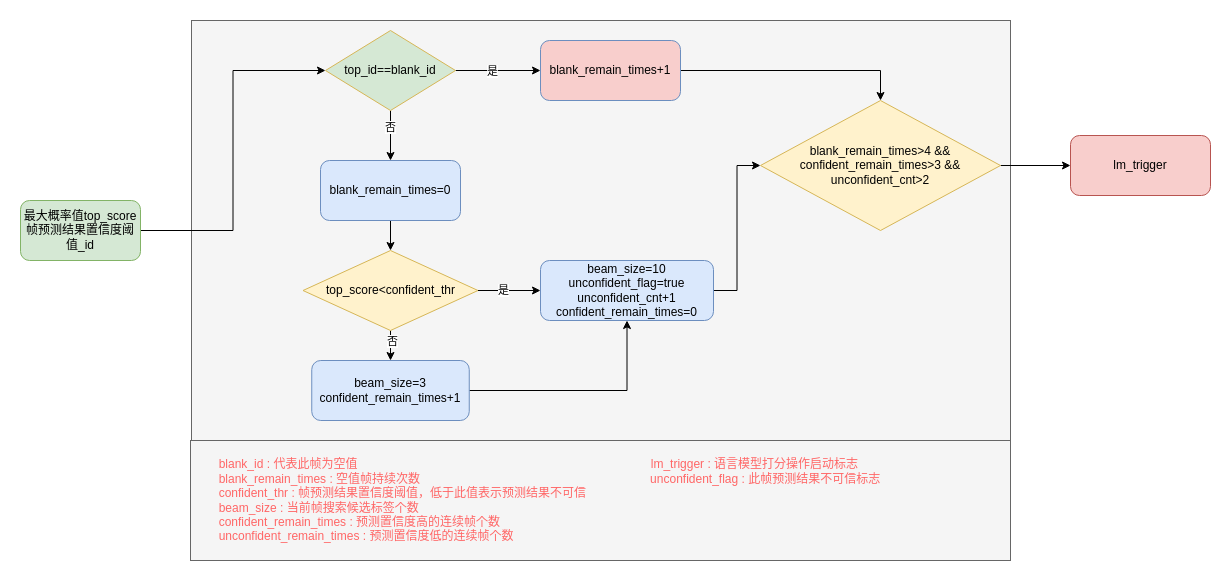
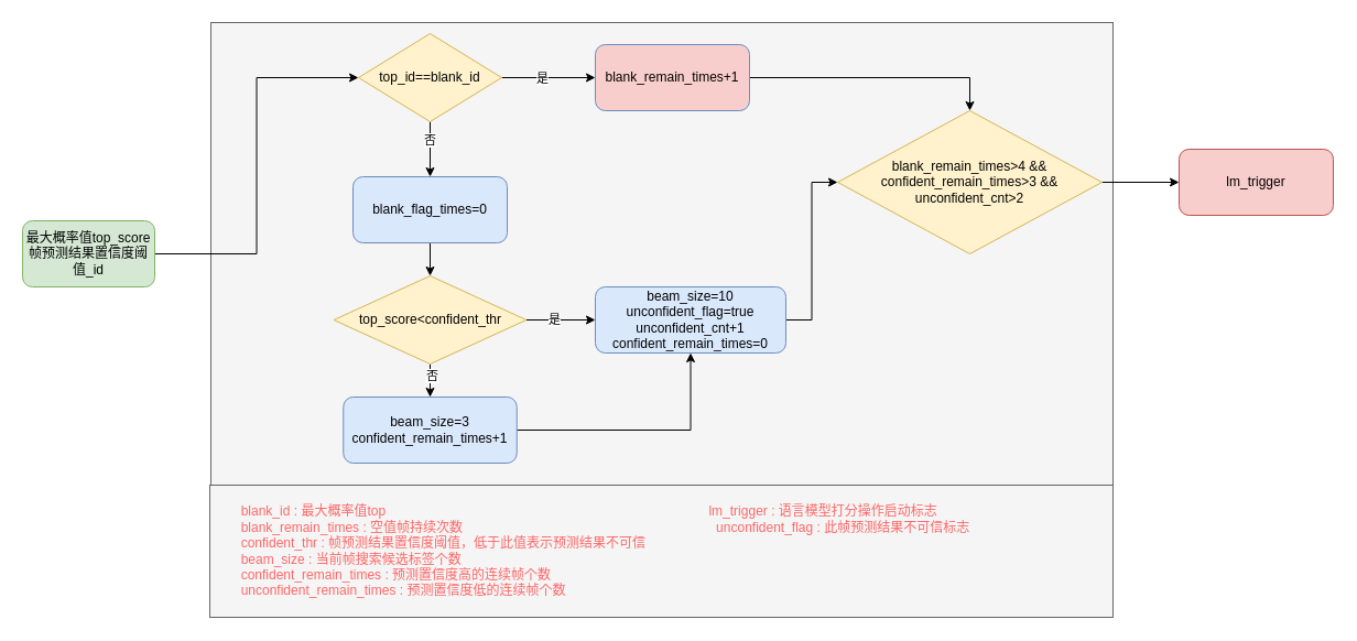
  <mxCell id="0" />
  <mxCell id="1" parent="0" />
  <mxCell id="2" value="" style="rounded=0;whiteSpace=wrap;html=1;fillColor=#f5f5f5;fontColor=#333333;strokeColor=#666666;" vertex="1" parent="1"><mxGeometry x="191" width="819" height="420" as="geometry" y="20" /></mxCell>
  <mxCell id="3" style="edgeStyle=orthogonalEdgeStyle;rounded=0;orthogonalLoop=1;jettySize=auto;html=1;exitX=1;exitY=0.5;exitDx=0;exitDy=0;entryX=0;entryY=0.5;entryDx=0;entryDy=0;" edge="1" parent="1" source="4" target="9"><mxGeometry relative="1" as="geometry" /></mxCell>
  <mxCell id="4" value="&lt;div&gt;最大概率值top_score&lt;/div&gt;&lt;div&gt;帧预测结果置信度阈值_id&lt;/div&gt;" style="rounded=1;whiteSpace=wrap;html=1;fillColor=#d5e8d4;strokeColor=#82b366;" vertex="1" parent="1"><mxGeometry x="20" y="200" width="120" height="60" as="geometry" /></mxCell>
  <mxCell id="5" style="edgeStyle=orthogonalEdgeStyle;rounded=0;orthogonalLoop=1;jettySize=auto;html=1;exitX=0.5;exitY=1;exitDx=0;exitDy=0;entryX=0.5;entryY=0;entryDx=0;entryDy=0;" edge="1" parent="1" source="9" target="11"><mxGeometry relative="1" as="geometry" /></mxCell>
  <mxCell id="6" value="否" style="edgeLabel;html=1;align=center;verticalAlign=middle;resizable=0;points=[];" vertex="1" connectable="0" parent="5"><mxGeometry x="-0.35" y="-1" relative="1" as="geometry"><mxPoint as="offset" /></mxGeometry></mxCell>
  <mxCell id="7" style="edgeStyle=orthogonalEdgeStyle;rounded=0;orthogonalLoop=1;jettySize=auto;html=1;" edge="1" parent="1" source="9" target="13"><mxGeometry relative="1" as="geometry" /></mxCell>
  <mxCell id="8" value="是" style="edgeLabel;html=1;align=center;verticalAlign=middle;resizable=0;points=[];" vertex="1" connectable="0" parent="7"><mxGeometry x="-0.147" relative="1" as="geometry"><mxPoint as="offset" /></mxGeometry></mxCell>
- <mxCell id="9" value="top_id==blank_id" style="rhombus;whiteSpace=wrap;html=1;fillColor=#d5e8d4;strokeColor=#d6b656;" vertex="1" parent="1"><mxGeometry x="325" y="30" width="130" height="80" as="geometry" /></mxCell>
+ <mxCell id="9" value="top_id==blank_id" style="rhombus;whiteSpace=wrap;html=1;fillColor=#fff2cc;strokeColor=#d6b656;" vertex="1" parent="1"><mxGeometry x="325" y="30" width="130" height="80" as="geometry" /></mxCell>
  <mxCell id="10" style="edgeStyle=orthogonalEdgeStyle;rounded=0;orthogonalLoop=1;jettySize=auto;html=1;exitX=0.5;exitY=1;exitDx=0;exitDy=0;entryX=0.5;entryY=0;entryDx=0;entryDy=0;" edge="1" parent="1" source="11" target="18"><mxGeometry relative="1" as="geometry" /></mxCell>
- <mxCell id="11" value="blank_remain_times=0" style="rounded=1;whiteSpace=wrap;html=1;fillColor=#dae8fc;strokeColor=#6c8ebf;" vertex="1" parent="1"><mxGeometry x="320" y="160" width="140" height="60" as="geometry" /></mxCell>
+ <mxCell id="11" value="blank_flag_times=0" style="rounded=1;whiteSpace=wrap;html=1;fillColor=#dae8fc;strokeColor=#6c8ebf;" vertex="1" parent="1"><mxGeometry x="320" y="160" width="140" height="60" as="geometry" /></mxCell>
  <mxCell id="12" style="edgeStyle=orthogonalEdgeStyle;rounded=0;orthogonalLoop=1;jettySize=auto;html=1;exitX=1;exitY=0.5;exitDx=0;exitDy=0;entryX=0.5;entryY=0;entryDx=0;entryDy=0;" edge="1" parent="1" source="13" target="24"><mxGeometry relative="1" as="geometry" /></mxCell>
  <mxCell id="13" value="blank_remain_times+1" style="rounded=1;whiteSpace=wrap;html=1;fillColor=#f8cecc;strokeColor=#6c8ebf;" vertex="1" parent="1"><mxGeometry x="540" y="40" width="140" height="60" as="geometry" /></mxCell>
  <mxCell id="14" style="edgeStyle=orthogonalEdgeStyle;rounded=0;orthogonalLoop=1;jettySize=auto;html=1;exitX=1;exitY=0.5;exitDx=0;exitDy=0;entryX=0;entryY=0.5;entryDx=0;entryDy=0;" edge="1" parent="1" source="18" target="20"><mxGeometry relative="1" as="geometry"><Array as="points"><mxPoint x="540" y="290" /><mxPoint x="540" y="290" /></Array></mxGeometry></mxCell>
  <mxCell id="15" value="是" style="edgeLabel;html=1;align=center;verticalAlign=middle;resizable=0;points=[];" vertex="1" connectable="0" parent="14"><mxGeometry x="-0.21" y="1" relative="1" as="geometry"><mxPoint as="offset" /></mxGeometry></mxCell>
  <mxCell id="16" style="edgeStyle=orthogonalEdgeStyle;rounded=0;orthogonalLoop=1;jettySize=auto;html=1;exitX=0.5;exitY=1;exitDx=0;exitDy=0;entryX=0.5;entryY=0;entryDx=0;entryDy=0;" edge="1" parent="1" source="18" target="22"><mxGeometry relative="1" as="geometry" /></mxCell>
  <mxCell id="17" value="否" style="edgeLabel;html=1;align=center;verticalAlign=middle;resizable=0;points=[];" vertex="1" connectable="0" parent="16"><mxGeometry x="-0.346" y="1" relative="1" as="geometry"><mxPoint as="offset" /></mxGeometry></mxCell>
  <mxCell id="18" value="top_score&amp;lt;confident_thr" style="rhombus;whiteSpace=wrap;html=1;fillColor=#fff2cc;strokeColor=#d6b656;" vertex="1" parent="1"><mxGeometry x="302.5" y="250" width="175" height="80" as="geometry" /></mxCell>
  <mxCell id="19" style="edgeStyle=orthogonalEdgeStyle;rounded=0;orthogonalLoop=1;jettySize=auto;html=1;entryX=0;entryY=0.5;entryDx=0;entryDy=0;" edge="1" parent="1" source="20" target="24"><mxGeometry relative="1" as="geometry" /></mxCell>
  <mxCell id="20" value="&lt;div&gt;beam_size=10&lt;/div&gt;&lt;div&gt;unconfident_flag=true&lt;/div&gt;&lt;div&gt;unconfident_cnt+1&lt;br&gt;&lt;/div&gt;&lt;div&gt;confident_remain_times=0&lt;/div&gt;" style="rounded=1;whiteSpace=wrap;html=1;fillColor=#dae8fc;strokeColor=#6c8ebf;" vertex="1" parent="1"><mxGeometry x="540" y="260" width="173" height="60" as="geometry" /></mxCell>
  <mxCell id="21" style="edgeStyle=orthogonalEdgeStyle;rounded=0;orthogonalLoop=1;jettySize=auto;html=1;" edge="1" parent="1" source="22" target="20"><mxGeometry relative="1" as="geometry" /></mxCell>
  <mxCell id="22" value="&lt;div&gt;beam_size=3&lt;/div&gt;&lt;div&gt;confident_remain_times+1&lt;/div&gt;" style="rounded=1;whiteSpace=wrap;html=1;fillColor=#dae8fc;strokeColor=#6c8ebf;" vertex="1" parent="1"><mxGeometry x="311.25" y="360" width="157.5" height="60" as="geometry" /></mxCell>
  <mxCell id="23" style="edgeStyle=orthogonalEdgeStyle;rounded=0;orthogonalLoop=1;jettySize=auto;html=1;exitX=1;exitY=0.5;exitDx=0;exitDy=0;" edge="1" parent="1" source="24" target="25"><mxGeometry relative="1" as="geometry" /></mxCell>
  <mxCell id="24" value="&lt;div&gt;blank_remain_times&amp;gt;4 &amp;amp;&amp;amp;&lt;/div&gt;&lt;div&gt;confident_remain_times&amp;gt;3 &amp;amp;&amp;amp;&lt;/div&gt;&lt;div&gt;unconfident_cnt&amp;gt;2&lt;br&gt;&lt;/div&gt;" style="rhombus;whiteSpace=wrap;html=1;fillColor=#fff2cc;strokeColor=#d6b656;" vertex="1" parent="1"><mxGeometry x="760" y="100" width="240" height="130" as="geometry" /></mxCell>
  <mxCell id="25" value="lm_trigger" style="rounded=1;whiteSpace=wrap;html=1;fillColor=#f8cecc;strokeColor=#b85450;" vertex="1" parent="1"><mxGeometry x="1070" y="135" width="140" height="60" as="geometry" /></mxCell>
- <mxCell id="26" value="&lt;div align=&quot;left&quot;&gt;&lt;font color=&quot;#FF6666&quot;&gt;&lt;span style=&quot;white-space: pre;&quot;&gt;&#09;&lt;/span&gt;blank_id : 代表此帧为空值&amp;nbsp;&amp;nbsp;&amp;nbsp;&amp;nbsp;&amp;nbsp;&amp;nbsp;&amp;nbsp;&amp;nbsp;&amp;nbsp;&amp;nbsp;&amp;nbsp;&amp;nbsp;&amp;nbsp;&amp;nbsp;&amp;nbsp;&amp;nbsp;&amp;nbsp;&amp;nbsp;&amp;nbsp;&amp;nbsp;&amp;nbsp;&amp;nbsp;&amp;nbsp;&amp;nbsp;&amp;nbsp;&amp;nbsp;&amp;nbsp;&amp;nbsp;&amp;nbsp;&amp;nbsp;&amp;nbsp;&amp;nbsp;&amp;nbsp;&amp;nbsp;&amp;nbsp;&amp;nbsp;&amp;nbsp;&amp;nbsp;&amp;nbsp;&amp;nbsp;&amp;nbsp;&amp;nbsp;&amp;nbsp;&amp;nbsp;&amp;nbsp;&amp;nbsp;&amp;nbsp;&amp;nbsp;&amp;nbsp;&amp;nbsp;&amp;nbsp;&amp;nbsp;&amp;nbsp;&amp;nbsp;&amp;nbsp;&amp;nbsp;&amp;nbsp;&amp;nbsp;&amp;nbsp;&amp;nbsp;&amp;nbsp;&amp;nbsp;&amp;nbsp;&amp;nbsp;&amp;nbsp;&amp;nbsp;&amp;nbsp;&amp;nbsp;&amp;nbsp;&amp;nbsp;&amp;nbsp;&amp;nbsp;&amp;nbsp;&amp;nbsp;&amp;nbsp;&amp;nbsp;&amp;nbsp;&amp;nbsp;&amp;nbsp;&amp;nbsp;&amp;nbsp;&amp;nbsp;&amp;nbsp;&amp;nbsp;&amp;nbsp;&amp;nbsp;&amp;nbsp; lm_trigger : 语言模型打分操作启动标志&lt;/font&gt;&lt;/div&gt;&lt;div align=&quot;left&quot;&gt;&lt;font color=&quot;#FF6666&quot;&gt;&lt;span style=&quot;white-space: pre;&quot;&gt;&#09;&lt;/span&gt;blank_remain_times : 空值帧持续次数&amp;nbsp;&amp;nbsp;&amp;nbsp;&amp;nbsp;&amp;nbsp;&amp;nbsp;&amp;nbsp;&amp;nbsp;&amp;nbsp;&amp;nbsp;&amp;nbsp;&amp;nbsp;&amp;nbsp;&amp;nbsp;&amp;nbsp;&amp;nbsp;&amp;nbsp;&amp;nbsp;&amp;nbsp;&amp;nbsp;&amp;nbsp;&amp;nbsp;&amp;nbsp;&amp;nbsp;&amp;nbsp;&amp;nbsp;&amp;nbsp;&amp;nbsp;&amp;nbsp;&amp;nbsp;&amp;nbsp;&amp;nbsp;&amp;nbsp;&amp;nbsp;&amp;nbsp;&amp;nbsp;&amp;nbsp;&amp;nbsp;&amp;nbsp;&amp;nbsp;&amp;nbsp;&amp;nbsp;&amp;nbsp;&amp;nbsp;&amp;nbsp;&amp;nbsp;&amp;nbsp;&amp;nbsp;&amp;nbsp;&amp;nbsp;&amp;nbsp;&amp;nbsp;&amp;nbsp;&amp;nbsp;&amp;nbsp;&amp;nbsp;&amp;nbsp;&amp;nbsp;&amp;nbsp;&amp;nbsp;&amp;nbsp;&amp;nbsp;&amp;nbsp;&amp;nbsp;&amp;nbsp;&amp;nbsp;&amp;nbsp;&amp;nbsp; unconfident_flag : 此帧预测结果不可信标志&lt;br&gt;&lt;/font&gt;&lt;/div&gt;&lt;div align=&quot;left&quot;&gt;&lt;font color=&quot;#FF6666&quot;&gt;&lt;span style=&quot;white-space: pre;&quot;&gt;&#09;&lt;/span&gt;confident_thr : 帧预测结果置信度阈值，低于此值表示预测结果不可信&lt;/font&gt;&lt;/div&gt;&lt;div align=&quot;left&quot;&gt;&lt;font color=&quot;#FF6666&quot;&gt;&lt;span style=&quot;white-space: pre;&quot;&gt;&#09;&lt;/span&gt;beam_size : 当前帧搜索候选标签个数&lt;/font&gt;&lt;/div&gt;&lt;div align=&quot;left&quot;&gt;&lt;font color=&quot;#FF6666&quot;&gt;&lt;span style=&quot;white-space: pre;&quot;&gt;&#09;&lt;/span&gt;confident_remain_times : 预测置信度高的连续帧个数&lt;/font&gt;&lt;/div&gt;&lt;div align=&quot;left&quot;&gt;&lt;font color=&quot;#FF6666&quot;&gt;&lt;span style=&quot;white-space: pre;&quot;&gt;&#09;&lt;/span&gt;unconfident_remain_times : 预测置信度低的连续帧个数&lt;br&gt;&lt;/font&gt; &lt;/div&gt;" style="text;html=1;strokeColor=#666666;fillColor=#f5f5f5;align=left;verticalAlign=middle;whiteSpace=wrap;rounded=0;fontColor=#333333;" vertex="1" parent="1"><mxGeometry x="190" y="440" width="820" height="120" as="geometry" /></mxCell>
+ <mxCell id="26" value="&lt;div align=&quot;left&quot;&gt;&lt;font color=&quot;#FF6666&quot;&gt;&lt;span style=&quot;white-space: pre;&quot;&gt;&#09;&lt;/span&gt;blank_id : 最大概率值top&amp;nbsp;&amp;nbsp;&amp;nbsp;&amp;nbsp;&amp;nbsp;&amp;nbsp;&amp;nbsp;&amp;nbsp;&amp;nbsp;&amp;nbsp;&amp;nbsp;&amp;nbsp;&amp;nbsp;&amp;nbsp;&amp;nbsp;&amp;nbsp;&amp;nbsp;&amp;nbsp;&amp;nbsp;&amp;nbsp;&amp;nbsp;&amp;nbsp;&amp;nbsp;&amp;nbsp;&amp;nbsp;&amp;nbsp;&amp;nbsp;&amp;nbsp;&amp;nbsp;&amp;nbsp;&amp;nbsp;&amp;nbsp;&amp;nbsp;&amp;nbsp;&amp;nbsp;&amp;nbsp;&amp;nbsp;&amp;nbsp;&amp;nbsp;&amp;nbsp;&amp;nbsp;&amp;nbsp;&amp;nbsp;&amp;nbsp;&amp;nbsp;&amp;nbsp;&amp;nbsp;&amp;nbsp;&amp;nbsp;&amp;nbsp;&amp;nbsp;&amp;nbsp;&amp;nbsp;&amp;nbsp;&amp;nbsp;&amp;nbsp;&amp;nbsp;&amp;nbsp;&amp;nbsp;&amp;nbsp;&amp;nbsp;&amp;nbsp;&amp;nbsp;&amp;nbsp;&amp;nbsp;&amp;nbsp;&amp;nbsp;&amp;nbsp;&amp;nbsp;&amp;nbsp;&amp;nbsp;&amp;nbsp;&amp;nbsp;&amp;nbsp;&amp;nbsp;&amp;nbsp;&amp;nbsp;&amp;nbsp;&amp;nbsp;&amp;nbsp;&amp;nbsp;&amp;nbsp;&amp;nbsp;&amp;nbsp;&amp;nbsp;&amp;nbsp;&amp;nbsp; lm_trigger : 语言模型打分操作启动标志&lt;/font&gt;&lt;/div&gt;&lt;div align=&quot;left&quot;&gt;&lt;font color=&quot;#FF6666&quot;&gt;&lt;span style=&quot;white-space: pre;&quot;&gt;&#09;&lt;/span&gt;blank_remain_times : 空值帧持续次数&amp;nbsp;&amp;nbsp;&amp;nbsp;&amp;nbsp;&amp;nbsp;&amp;nbsp;&amp;nbsp;&amp;nbsp;&amp;nbsp;&amp;nbsp;&amp;nbsp;&amp;nbsp;&amp;nbsp;&amp;nbsp;&amp;nbsp;&amp;nbsp;&amp;nbsp;&amp;nbsp;&amp;nbsp;&amp;nbsp;&amp;nbsp;&amp;nbsp;&amp;nbsp;&amp;nbsp;&amp;nbsp;&amp;nbsp;&amp;nbsp;&amp;nbsp;&amp;nbsp;&amp;nbsp;&amp;nbsp;&amp;nbsp;&amp;nbsp;&amp;nbsp;&amp;nbsp;&amp;nbsp;&amp;nbsp;&amp;nbsp;&amp;nbsp;&amp;nbsp;&amp;nbsp;&amp;nbsp;&amp;nbsp;&amp;nbsp;&amp;nbsp;&amp;nbsp;&amp;nbsp;&amp;nbsp;&amp;nbsp;&amp;nbsp;&amp;nbsp;&amp;nbsp;&amp;nbsp;&amp;nbsp;&amp;nbsp;&amp;nbsp;&amp;nbsp;&amp;nbsp;&amp;nbsp;&amp;nbsp;&amp;nbsp;&amp;nbsp;&amp;nbsp;&amp;nbsp;&amp;nbsp;&amp;nbsp;&amp;nbsp;&amp;nbsp; unconfident_flag : 此帧预测结果不可信标志&lt;br&gt;&lt;/font&gt;&lt;/div&gt;&lt;div align=&quot;left&quot;&gt;&lt;font color=&quot;#FF6666&quot;&gt;&lt;span style=&quot;white-space: pre;&quot;&gt;&#09;&lt;/span&gt;confident_thr : 帧预测结果置信度阈值，低于此值表示预测结果不可信&lt;/font&gt;&lt;/div&gt;&lt;div align=&quot;left&quot;&gt;&lt;font color=&quot;#FF6666&quot;&gt;&lt;span style=&quot;white-space: pre;&quot;&gt;&#09;&lt;/span&gt;beam_size : 当前帧搜索候选标签个数&lt;/font&gt;&lt;/div&gt;&lt;div align=&quot;left&quot;&gt;&lt;font color=&quot;#FF6666&quot;&gt;&lt;span style=&quot;white-space: pre;&quot;&gt;&#09;&lt;/span&gt;confident_remain_times : 预测置信度高的连续帧个数&lt;/font&gt;&lt;/div&gt;&lt;div align=&quot;left&quot;&gt;&lt;font color=&quot;#FF6666&quot;&gt;&lt;span style=&quot;white-space: pre;&quot;&gt;&#09;&lt;/span&gt;unconfident_remain_times : 预测置信度低的连续帧个数&lt;br&gt;&lt;/font&gt; &lt;/div&gt;" style="text;html=1;strokeColor=#666666;fillColor=#f5f5f5;align=left;verticalAlign=middle;whiteSpace=wrap;rounded=0;fontColor=#333333;" vertex="1" parent="1"><mxGeometry x="190" y="440" width="820" height="120" as="geometry" /></mxCell>
